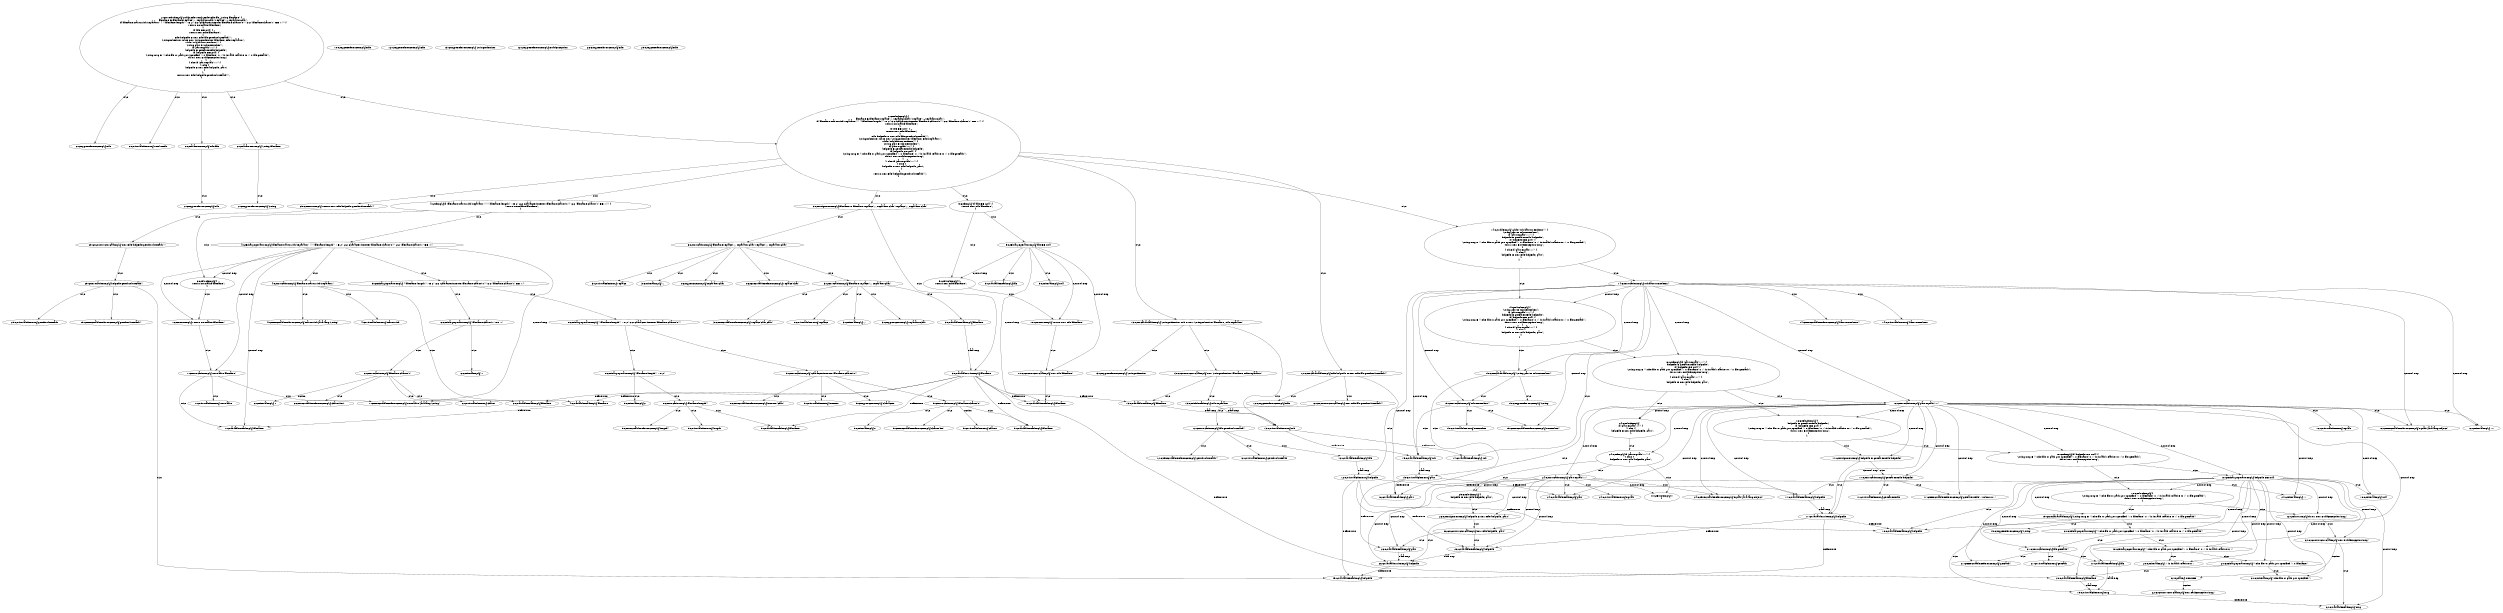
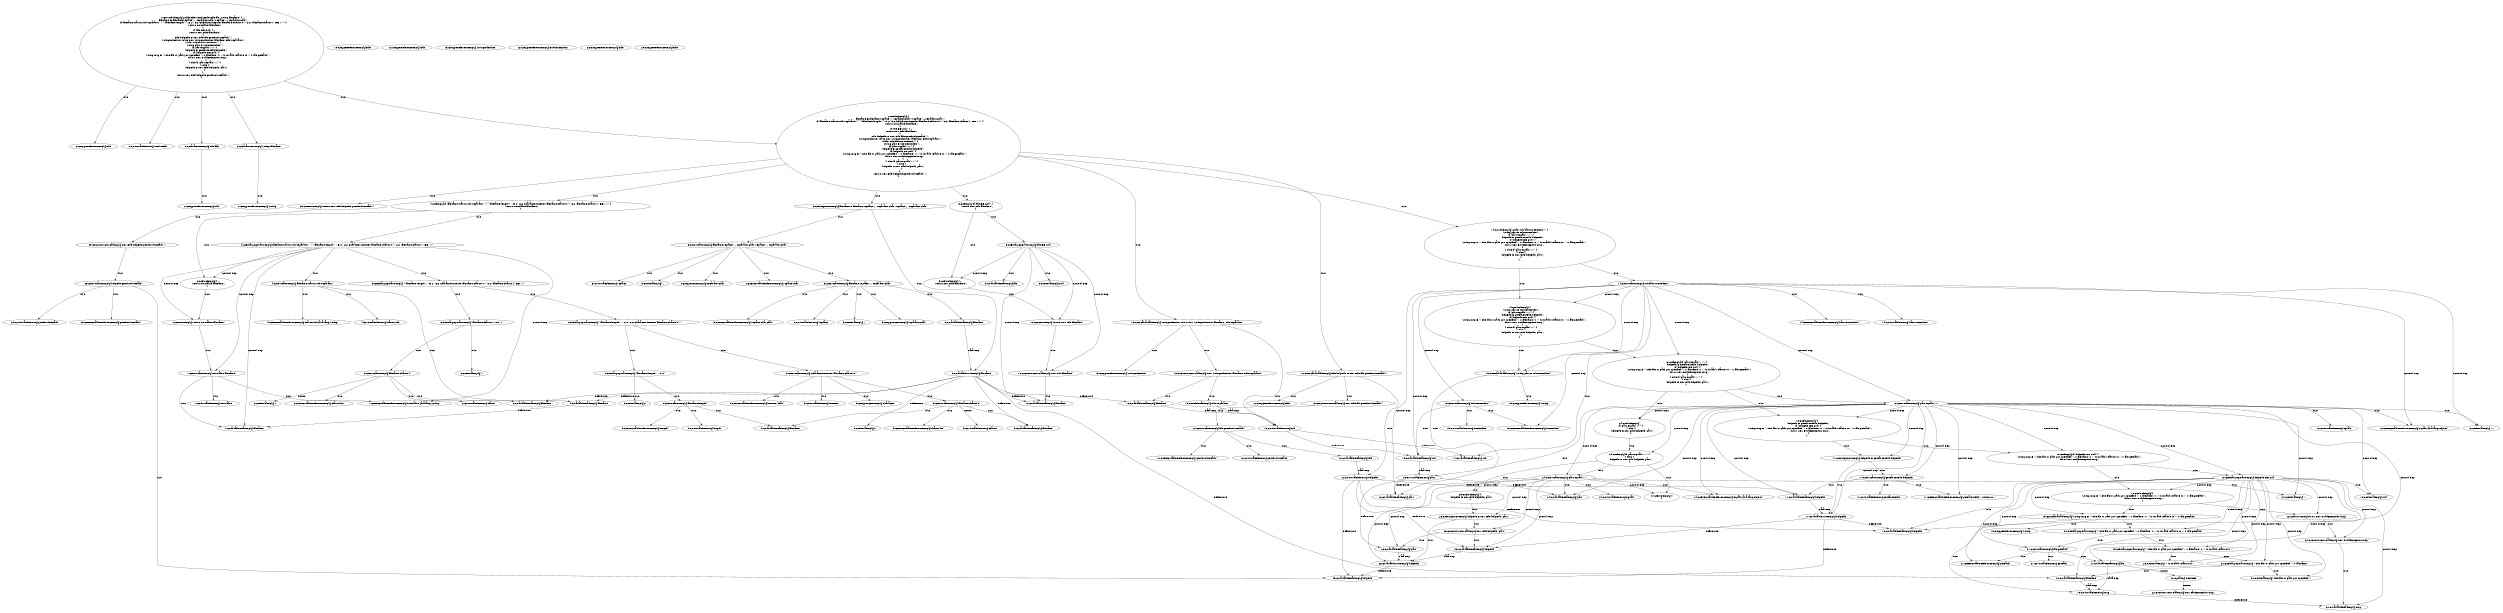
  digraph {
    node [shape=ellipse]
    n1 [label="2:CtTypeReferenceImpl@File"]
    n2 [label="2:CtVirtualElement@resolveFile"]
    n3 [label="2:CtParameterImpl@File file"]
    n4 [label="2:CtTypeReferenceImpl@File"]
    n5 [label="2:CtParameterImpl@String filename"]
    n6 [label="2:CtTypeReferenceImpl@String"]
    n7 [label="3:CtVariableWriteImpl@filename"]
    n8 [label="4:CtVariableReadImpl@filename"]
    n9 [label="5:CtVariableReadImpl@filename"]
    n10 [label="5:CtVariableReadImpl@filename"]
    n11 [label="6:CtVariableReadImpl@filename"]
    n12 [label="10:CtVariableReadImpl@filename"]
    n13 [label="13:CtVariableReadImpl@filename"]
    n14 [label="20:CtVariableReadImpl@filename"]
    n15 [label="7:CtVariableReadImpl@filename"]
    n16 [label="13:CtVirtualElement@tok"]
    n17 [label="19:CtVirtualElement@msg"]
    n18 [label="3:CtExecutableReferenceImpl@replace(char)"]
    n19 [label="3:CtVirtualElement@replace"]
    n20 [label="3:CtExecutableReferenceImpl@replace(char,char)"]
    n21 [label="3:CtVirtualElement@replace"]
    n22 [label="3:CtVariableReadImpl@filename"]
    n23 [label="3:CtLiteralImpl@'/'"]
    n24 [label="3:CtTypeAccessImpl@separatorChar"]
    n25 [label="3:CtInvocationImpl@filename.replace('/', separatorChar)"]
    n26 [label="3:CtLiteralImpl@'\\'"]
    n27 [label="3:CtTypeAccessImpl@separatorChar"]
    n28 [label="3:CtInvocationImpl@filename.replace('/', separatorChar).replace('\\', separatorChar)"]
    n29 [label="3:CtAssignmentImpl@filename = filename.replace('/', separatorChar).replace('\\', separatorChar)"]
    n30 [label="4:CtExecutableReferenceImpl@startsWith(java.lang.String)"]
    n31 [label="4:CtVirtualElement@startsWith"]
    n32 [label="4:CtInvocationImpl@filename.startsWith(separator)"]
    n33 [label="5:CtExecutableReferenceImpl@length()"]
    n34 [label="5:CtVirtualElement@length"]
    n35 [label="5:CtInvocationImpl@filename.length()"]
    n36 [label="5:CtLiteralImpl@2"]
    n37 [label="5:CtBinaryOperatorImpl@(filename.length() >= 2)"]
    n38 [label="5:CtExecutableReferenceImpl@isLetter(char)"]
    n39 [label="5:CtVirtualElement@isLetter"]
    n40 [label="5:CtTypeAccessImpl@Character"]
    n41 [label="5:CtExecutableReferenceImpl@charAt(int)"]
    n42 [label="5:CtVirtualElement@charAt"]
    n43 [label="5:CtLiteralImpl@0"]
    n44 [label="5:CtInvocationImpl@filename.charAt(0)"]
    n45 [label="5:CtInvocationImpl@Character.isLetter(filename.charAt(0))"]
    n46 [label="5:CtBinaryOperatorImpl@((filename.length() >= 2) && Character.isLetter(filename.charAt(0)))"]
    n47 [label="6:CtExecutableReferenceImpl@charAt(int)"]
    n48 [label="6:CtVirtualElement@charAt"]
    n49 [label="6:CtLiteralImpl@1"]
    n50 [label="6:CtInvocationImpl@filename.charAt(1)"]
    n51 [label="6:CtLiteralImpl@':'"]
    n52 [label="6:CtBinaryOperatorImpl@(filename.charAt(1) == ':')"]
    n53 [label="5:CtBinaryOperatorImpl@(((filename.length() >= 2) && Character.isLetter(filename.charAt(0))) && (filename.charAt(1) == ':'))"]
    n54 [label="4:CtBinaryOperatorImpl@filename.startsWith(separator) || (((filename.length() >= 2) && Character.isLetter(filename.charAt(0))) && (filename.charAt(1) == ':'))"]
    n55 [label="7:CtExecutableReferenceImpl@normalize(java.lang.String)"]
    n56 [label="7:CtInvocationImpl@normalize(filename)"]
    n57 [label="7:CtReturnImpl@return normalize(filename)"]
    n58 [label="6:CtBlockImpl@\{\n    return normalize(filename);\n\}"]
    n59 [label="7:CtVirtualElement@normalize"]
    n60 [label="4:CtIfImpl@if (filename.startsWith(separator) || (((filename.length() >= 2) && Character.isLetter(filename.charAt(0))) && (filename.charAt(1) == ':'))) \{\n    return normalize(filename);\n\}"]
    n61 [label="9:CtVariableReadImpl@file"]
    n62 [label="9:CtLiteralImpl@null"]
    n63 [label="9:CtBinaryOperatorImpl@file == null"]
    n64 [label="10:CtConstructorCallImpl@new File(filename)"]
    n65 [label="10:CtReturnImpl@return new File(filename)"]
    n66 [label="9:CtBlockImpl@\{\n    return new File(filename);\n\}"]
    n67 [label="10:CtTypeReferenceImpl@File"]
    n68 [label="9:CtIfImpl@if (file == null) \{\n    return new File(filename);\n\}"]
    n69 [label="12:CtTypeReferenceImpl@File"]
    n70 [label="12:CtTypeReferenceImpl@File"]
    n71 [label="12:CtExecutableReferenceImpl@getAbsolutePath()"]
    n72 [label="12:CtVirtualElement@getAbsolutePath"]
    n73 [label="12:CtVariableReadImpl@file"]
    n74 [label="12:CtVirtualElement@helpFile"]
    n75 [label="17:CtVariableReadImpl@helpFile"]
    n76 [label="18:CtVariableReadImpl@helpFile"]
    n77 [label="26:CtVariableReadImpl@helpFile"]
    n78 [label="29:CtVariableReadImpl@helpFile"]
    n79 [label="12:CtInvocationImpl@file.getAbsolutePath()"]
    n80 [label="12:CtConstructorCallImpl@new File(file.getAbsolutePath())"]
    n81 [label="17:CtVariableWriteImpl@helpFile"]
    n82 [label="26:CtVariableWriteImpl@helpFile"]
    n83 [label="12:CtLocalVariableImpl@File helpFile = new File(file.getAbsolutePath())"]
    n84 [label="13:CtTypeReferenceImpl@StringTokenizer"]
    n85 [label="13:CtTypeReferenceImpl@StringTokenizer"]
    n86 [label="14:CtVariableReadImpl@tok"]
    n87 [label="15:CtVariableReadImpl@tok"]
    n88 [label="13:CtFieldReadImpl@File.separator"]
    n89 [label="13:CtConstructorCallImpl@new StringTokenizer(filename, File.separator)"]
    n90 [label="15:CtVirtualElement@part"]
    n91 [label="13:CtLocalVariableImpl@StringTokenizer tok = new StringTokenizer(filename, File.separator)"]
    n92 [label="14:CtExecutableReferenceImpl@hasMoreTokens()"]
    n93 [label="14:CtVirtualElement@hasMoreTokens"]
    n94 [label="14:CtInvocationImpl@tok.hasMoreTokens()"]
    n95 [label="15:CtExecutableReferenceImpl@nextToken()"]
    n96 [label="15:CtInvocationImpl@tok.nextToken()"]
    n97 [label="15:CtLocalVariableImpl@String part = tok.nextToken()"]
    n98 [label="16:CtExecutableReferenceImpl@equals(java.lang.Object)"]
    n99 [label="16:CtVariableReadImpl@part"]
    n100 [label="16:CtLiteralImpl@\"..\""]
    n101 [label="16:CtInvocationImpl@part.equals(\"..\")"]
    n102 [label="16:CtIfImpl@if (part.equals(\"..\")) \{\n    helpFile = getParentFile(helpFile);\n    if (helpFile == null) \{\n        String msg = ((\"The file or path you specified (\" + filename) + \") is invalid relative to \") + file.getPath();\n        throw new BuildException(msg);\n    \}\n\} else if (part.equals(\".\")) \{\n\} else \{\n    helpFile = new File(helpFile, part);\n\}"]
    n103 [label="14:CtBlockImpl@\{\n    String part = tok.nextToken();\n    if (part.equals(\"..\")) \{\n        helpFile = getParentFile(helpFile);\n        if (helpFile == null) \{\n            String msg = ((\"The file or path you specified (\" + filename) + \") is invalid relative to \") + file.getPath();\n            throw new BuildException(msg);\n        \}\n    \} else if (part.equals(\".\")) \{\n    \} else \{\n        helpFile = new File(helpFile, part);\n    \}\n\}"]
    n104 [label="15:CtVirtualElement@nextToken"]
    n105 [label="15:CtTypeReferenceImpl@String"]
    n106 [label="24:CtVariableReadImpl@part"]
    n107 [label="16:CtVirtualElement@equals"]
    n108 [label="17:CtExecutableReferenceImpl@getParentFile(<unknown>)"]
    n109 [label="17:CtInvocationImpl@getParentFile(helpFile)"]
    n110 [label="17:CtAssignmentImpl@helpFile = getParentFile(helpFile)"]
    n111 [label="18:CtLiteralImpl@null"]
    n112 [label="18:CtBinaryOperatorImpl@helpFile == null"]
    n113 [label="18:CtIfImpl@if (helpFile == null) \{\n    String msg = ((\"The file or path you specified (\" + filename) + \") is invalid relative to \") + file.getPath();\n    throw new BuildException(msg);\n\}"]
    n114 [label="16:CtBlockImpl@\{\n    helpFile = getParentFile(helpFile);\n    if (helpFile == null) \{\n        String msg = ((\"The file or path you specified (\" + filename) + \") is invalid relative to \") + file.getPath();\n        throw new BuildException(msg);\n    \}\n\}"]
    n115 [label="24:CtExecutableReferenceImpl@equals(java.lang.Object)"]
    n116 [label="24:CtLiteralImpl@\".\""]
    n117 [label="24:CtInvocationImpl@part.equals(\".\")"]
    n118 [label="24:CtIfImpl@if (part.equals(\".\")) \{\n\} else \{\n    helpFile = new File(helpFile, part);\n\}"]
    n119 [label="24:CtBlockImpl@\n    if (part.equals(\".\")) \{\n    \} else \{\n        helpFile = new File(helpFile, part);\n    \}\n"]
    n120 [label="26:CtVariableReadImpl@part"]
    n121 [label="17:CtVirtualElement@getParentFile"]
    n122 [label="20:CtLiteralImpl@\"The file or path you specified (\""]
    n123 [label="20:CtBinaryOperatorImpl@(\"The file or path you specified (\" + filename)"]
    n124 [label="20:CtLiteralImpl@\") is invalid relative to \""]
    n125 [label="20:CtBinaryOperatorImpl@((\"The file or path you specified (\" + filename) + \") is invalid relative to \")"]
    n126 [label="21:CtExecutableReferenceImpl@getPath()"]
    n127 [label="21:CtVariableReadImpl@file"]
    n128 [label="21:CtInvocationImpl@file.getPath()"]
    n129 [label="20:CtBinaryOperatorImpl@((\"The file or path you specified (\" + filename) + \") is invalid relative to \") + file.getPath()"]
    n130 [label="19:CtLocalVariableImpl@String msg = ((\"The file or path you specified (\" + filename) + \") is invalid relative to \") + file.getPath()"]
    n131 [label="22:CtVariableReadImpl@msg"]
    n132 [label="22:CtConstructorCallImpl@new BuildException(msg)"]
    n133 [label="22:CtThrowImpl@throw new BuildException(msg)"]
    n134 [label="18:CtBlockImpl@\{\n    String msg = ((\"The file or path you specified (\" + filename) + \") is invalid relative to \") + file.getPath();\n    throw new BuildException(msg);\n\}"]
    n135 [label="24:CtVirtualElement@equals"]
    n136 [label="24:CtBlockImpl@\{\n\}"]
    n137 [label="26:CtConstructorCallImpl@new File(helpFile, part)"]
    n138 [label="26:CtAssignmentImpl@helpFile = new File(helpFile, part)"]
    n139 [label="25:CtBlockImpl@\{\n    helpFile = new File(helpFile, part);\n\}"]
    n140 [label="21:CtVirtualElement@getPath"]
    n141 [label="19:CtTypeReferenceImpl@String"]
    n142 [label="22:Update@UPDATE"]
    n143 [label="22:CtTypeReferenceImpl@BuildException"]
    n144 [label="22:CtConstructorCallImpl@new TaskException(msg)"]
    n145 [label="26:CtTypeReferenceImpl@File"]
    n146 [label="14:CtWhileImpl@while (tok.hasMoreTokens()) \{\n    String part = tok.nextToken();\n    if (part.equals(\"..\")) \{\n        helpFile = getParentFile(helpFile);\n        if (helpFile == null) \{\n            String msg = ((\"The file or path you specified (\" + filename) + \") is invalid relative to \") + file.getPath();\n            throw new BuildException(msg);\n        \}\n    \} else if (part.equals(\".\")) \{\n    \} else \{\n        helpFile = new File(helpFile, part);\n    \}\n\} "]
    n147 [label="29:CtTypeReferenceImpl@File"]
    n148 [label="29:CtExecutableReferenceImpl@getAbsolutePath()"]
    n149 [label="29:CtVirtualElement@getAbsolutePath"]
    n150 [label="29:CtInvocationImpl@helpFile.getAbsolutePath()"]
    n151 [label="29:CtConstructorCallImpl@new File(helpFile.getAbsolutePath())"]
    n152 [label="29:CtReturnImpl@return new File(helpFile.getAbsolutePath())"]
    n153 [label="2:CtBlockImpl@\{\n    filename = filename.replace('/', separatorChar).replace('\\', separatorChar);\n    if (filename.startsWith(separator) || (((filename.length() >= 2) && Character.isLetter(filename.charAt(0))) && (filename.charAt(1) == ':'))) \{\n        return normalize(filename);\n    \}\n    if (file == null) \{\n        return new File(filename);\n    \}\n    File helpFile = new File(file.getAbsolutePath());\n    StringTokenizer tok = new StringTokenizer(filename, File.separator);\n    while (tok.hasMoreTokens()) \{\n        String part = tok.nextToken();\n        if (part.equals(\"..\")) \{\n            helpFile = getParentFile(helpFile);\n            if (helpFile == null) \{\n                String msg = ((\"The file or path you specified (\" + filename) + \") is invalid relative to \") + file.getPath();\n                throw new BuildException(msg);\n            \}\n        \} else if (part.equals(\".\")) \{\n        \} else \{\n            helpFile = new File(helpFile, part);\n        \}\n    \} \n    return new File(helpFile.getAbsolutePath());\n\}"]
    n154 [label="2:CtMethodImpl@public File resolveFile(File file, String filename) \{\n    filename = filename.replace('/', separatorChar).replace('\\', separatorChar);\n    if (filename.startsWith(separator) || (((filename.length() >= 2) && Character.isLetter(filename.charAt(0))) && (filename.charAt(1) == ':'))) \{\n        return normalize(filename);\n    \}\n    if (file == null) \{\n        return new File(filename);\n    \}\n    File helpFile = new File(file.getAbsolutePath());\n    StringTokenizer tok = new StringTokenizer(filename, File.separator);\n    while (tok.hasMoreTokens()) \{\n        String part = tok.nextToken();\n        if (part.equals(\"..\")) \{\n            helpFile = getParentFile(helpFile);\n            if (helpFile == null) \{\n                String msg = ((\"The file or path you specified (\" + filename) + \") is invalid relative to \") + file.getPath();\n                throw new BuildException(msg);\n            \}\n        \} else if (part.equals(\".\")) \{\n        \} else \{\n            helpFile = new File(helpFile, part);\n        \}\n    \} \n    return new File(helpFile.getAbsolutePath());\n\}"]
    n3 -> n4 [label=AST]
    n5 -> n6 [label=AST]
    n7 -> n8 [label="Define-Use"]
    n7 -> n9 [label="Define-Use"]
    n7 -> n10 [label="Define-Use"]
    n7 -> n11 [label="Define-Use"]
    n7 -> n12 [label="Define-Use"]
    n7 -> n13 [label="Define-Use"]
    n7 -> n14 [label="Define-Use"]
    n8 -> n15 [label="Define-Use"]
    n13 -> n16 [label="Data Dep"]
    n14 -> n17 [label="Data Dep"]
    n16 -> n86 [label="Define-Use"]
    n16 -> n87 [label="Define-Use"]
    n17 -> n131 [label="Define-Use"]
    n22 -> n7 [label="Data Dep"]
    n25 -> n20 [label=AST]
    n25 -> n21 [label=AST]
    n25 -> n22 [label=AST]
    n25 -> n23 [label=AST]
    n25 -> n24 [label=AST]
    n28 -> n18 [label=AST]
    n28 -> n19 [label=AST]
    n28 -> n25 [label=AST]
    n28 -> n26 [label=AST]
    n28 -> n27 [label=AST]
    n29 -> n7 [label=AST]
    n29 -> n28 [label=AST]
    n32 -> n8 [label=AST]
    n32 -> n30 [label=AST]
    n32 -> n31 [label=AST]
    n35 -> n9 [label=AST]
    n35 -> n33 [label=AST]
    n35 -> n34 [label=AST]
    n37 -> n35 [label=AST]
    n37 -> n36 [label=AST]
    n44 -> n10 [label=AST]
    n44 -> n41 [label=AST]
    n44 -> n42 [label=Action]
    n44 -> n43 [label=AST]
    n45 -> n38 [label=AST]
    n45 -> n39 [label=AST]
    n45 -> n40 [label=AST]
    n45 -> n44 [label=AST]
    n46 -> n37 [label=AST]
    n46 -> n45 [label=AST]
    n50 -> n11 [label=AST]
    n50 -> n47 [label=AST]
    n50 -> n48 [label=AST]
    n50 -> n49 [label=Action]
    n52 -> n50 [label=AST]
    n52 -> n51 [label=AST]
    n53 -> n46 [label=AST]
    n53 -> n52 [label=AST]
    n54 -> n15 [label="Control Dep"]
    n54 -> n32 [label=AST]
    n54 -> n53 [label=AST]
    n54 -> n55 [label="Control Dep"]
    n54 -> n56 [label="Control Dep"]
    n54 -> n57 [label="Control Dep"]
    n54 -> n58 [label="Control Dep"]
    n56 -> n15 [label=AST]
    n56 -> n55 [label=AST]
    n56 -> n59 [label=AST]
    n57 -> n56 [label=AST]
    n58 -> n57 [label=AST]
    n60 -> n54 [label=AST]
    n60 -> n58 [label=AST]
    n63 -> n12 [label="Control Dep"]
    n63 -> n61 [label=AST]
    n63 -> n62 [label=AST]
    n63 -> n64 [label="Control Dep"]
    n63 -> n65 [label="Control Dep"]
    n63 -> n66 [label="Control Dep"]
    n64 -> n12 [label=AST]
    n65 -> n64 [label=AST]
    n66 -> n65 [label=AST]
    n68 -> n63 [label=AST]
    n68 -> n66 [label=AST]
    n73 -> n74 [label="Data Dep"]
    n74 -> n75 [label="Define-Use"]
    n74 -> n76 [label="Define-Use"]
    n74 -> n77 [label="Define-Use"]
    n74 -> n78 [label="Define-Use"]
    n75 -> n81 [label="Data Dep"]
    n77 -> n82 [label="Data Dep"]
    n79 -> n71 [label=AST]
    n79 -> n72 [label=AST]
    n79 -> n73 [label=AST]
    n80 -> n79 [label=AST]
    n81 -> n76 [label="Define-Use"]
    n81 -> n77 [label="Define-Use"]
    n81 -> n78 [label="Define-Use"]
    n82 -> n78 [label="Define-Use"]
    n83 -> n69 [label=AST]
    n83 -> n74 [label=AST]
    n83 -> n80 [label=AST]
    n87 -> n90 [label="Data Dep"]
    n88 -> n16 [label="Data Dep"]
    n89 -> n13 [label=AST]
    n89 -> n88 [label=AST]
    n90 -> n99 [label="Define-Use"]
    n90 -> n106 [label="Define-Use"]
    n90 -> n120 [label="Define-Use"]
    n91 -> n16 [label=AST]
    n91 -> n84 [label=AST]
    n91 -> n89 [label=AST]
    n94 -> n86 [label=AST]
    n94 -> n87 [label="Control Dep"]
    n94 -> n92 [label=AST]
    n94 -> n93 [label=AST]
    n94 -> n95 [label="Control Dep"]
    n94 -> n96 [label="Control Dep"]
    n94 -> n97 [label="Control Dep"]
    n94 -> n98 [label="Control Dep"]
    n94 -> n99 [label="Control Dep"]
    n94 -> n100 [label="Control Dep"]
    n94 -> n101 [label="Control Dep"]
    n94 -> n102 [label="Control Dep"]
    n94 -> n103 [label="Control Dep"]
    n96 -> n87 [label=AST]
    n96 -> n95 [label=AST]
    n96 -> n104 [label=AST]
    n97 -> n90 [label=AST]
-   n97 -> n96 [label=AST]
    n97 -> n105 [label=AST]
    n101 -> n75 [label="Control Dep"]
    n101 -> n76 [label="Control Dep"]
    n101 -> n81 [label="Control Dep"]
    n101 -> n98 [label=AST]
    n101 -> n99 [label=AST]
    n101 -> n100 [label=AST]
    n101 -> n106 [label="Control Dep"]
    n101 -> n107 [label=AST]
    n101 -> n108 [label="Control Dep"]
    n101 -> n109 [label="Control Dep"]
    n101 -> n110 [label="Control Dep"]
    n101 -> n111 [label="Control Dep"]
    n101 -> n112 [label="Control Dep"]
    n101 -> n113 [label="Control Dep"]
    n101 -> n114 [label="Control Dep"]
    n101 -> n115 [label="Control Dep"]
    n101 -> n116 [label="Control Dep"]
    n101 -> n117 [label="Control Dep"]
    n101 -> n118 [label="Control Dep"]
    n101 -> n119 [label="Control Dep"]
    n102 -> n101 [label=AST]
    n102 -> n114 [label=AST]
    n102 -> n119 [label=AST]
    n103 -> n97 [label=AST]
    n103 -> n102 [label=AST]
    n109 -> n75 [label=AST]
    n109 -> n108 [label=AST]
    n109 -> n121 [label=AST]
    n110 -> n81 [label=AST]
    n110 -> n109 [label=AST]
    n112 -> n14 [label="Control Dep"]
    n112 -> n76 [label=AST]
    n112 -> n111 [label=AST]
    n112 -> n122 [label="Control Dep"]
    n112 -> n123 [label="Control Dep"]
    n112 -> n124 [label="Control Dep"]
    n112 -> n125 [label="Control Dep"]
    n112 -> n126 [label="Control Dep"]
    n112 -> n127 [label="Control Dep"]
    n112 -> n128 [label="Control Dep"]
    n112 -> n129 [label="Control Dep"]
    n112 -> n130 [label="Control Dep"]
    n112 -> n131 [label="Control Dep"]
    n112 -> n132 [label="Control Dep"]
    n112 -> n133 [label="Control Dep"]
    n112 -> n134 [label="Control Dep"]
    n113 -> n112 [label=AST]
    n113 -> n134 [label=AST]
    n114 -> n110 [label=AST]
    n114 -> n113 [label=AST]
    n117 -> n77 [label="Control Dep"]
    n117 -> n82 [label="Control Dep"]
    n117 -> n106 [label=AST]
    n117 -> n115 [label=AST]
    n117 -> n116 [label=AST]
    n117 -> n120 [label="Control Dep"]
    n117 -> n135 [label=AST]
    n117 -> n136 [label="Control Dep"]
    n117 -> n137 [label="Control Dep"]
    n117 -> n138 [label="Control Dep"]
    n117 -> n139 [label="Control Dep"]
    n118 -> n117 [label=AST]
    n118 -> n136 [label=AST]
    n118 -> n139 [label=AST]
    n119 -> n118 [label=AST]
    n120 -> n82 [label="Data Dep"]
    n123 -> n14 [label=AST]
    n123 -> n122 [label=AST]
    n125 -> n123 [label=AST]
    n125 -> n124 [label=AST]
    n127 -> n17 [label="Data Dep"]
    n128 -> n126 [label=AST]
    n128 -> n127 [label=AST]
    n128 -> n140 [label=AST]
    n129 -> n125 [label=AST]
    n129 -> n128 [label=AST]
    n130 -> n17 [label=AST]
    n130 -> n129 [label=AST]
    n130 -> n141 [label=AST]
    n132 -> n131 [label=AST]
-   n132 -> n142 [label=Action]
+   n127 -> n142 [label=Action]
    n133 -> n132 [label=AST]
    n134 -> n130 [label=AST]
    n134 -> n133 [label=AST]
    n137 -> n77 [label=AST]
    n137 -> n120 [label=AST]
    n138 -> n82 [label=AST]
    n138 -> n137 [label=AST]
    n139 -> n138 [label=AST]
    n142 -> n144 [label=Action]
    n146 -> n94 [label=AST]
    n146 -> n103 [label=AST]
    n150 -> n78 [label=AST]
    n150 -> n148 [label=AST]
    n150 -> n149 [label=AST]
    n151 -> n150 [label=AST]
    n152 -> n151 [label=AST]
    n153 -> n29 [label=AST]
    n153 -> n60 [label=AST]
    n153 -> n68 [label=AST]
    n153 -> n83 [label=AST]
    n153 -> n91 [label=AST]
    n153 -> n146 [label=AST]
    n153 -> n152 [label=AST]
    n154 -> n1 [label=AST]
    n154 -> n2 [label=AST]
    n154 -> n3 [label=AST]
    n154 -> n5 [label=AST]
    n154 -> n153 [label=AST]
  }
